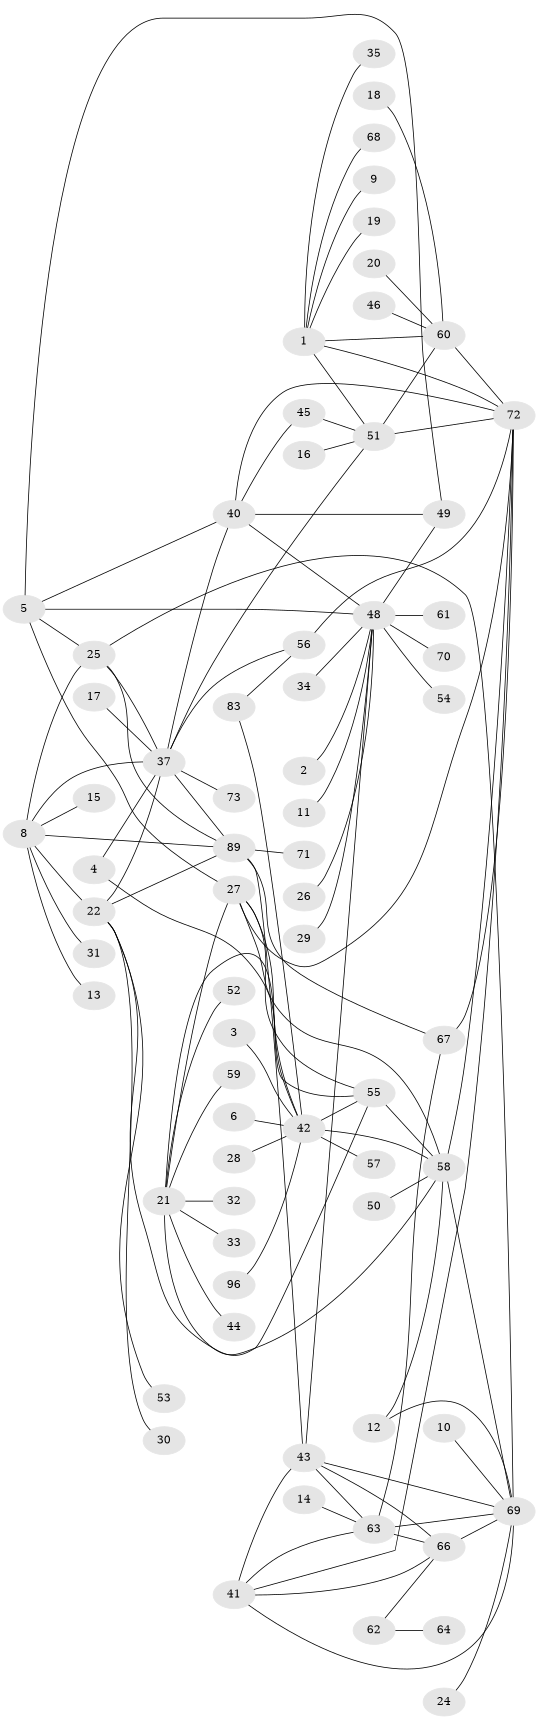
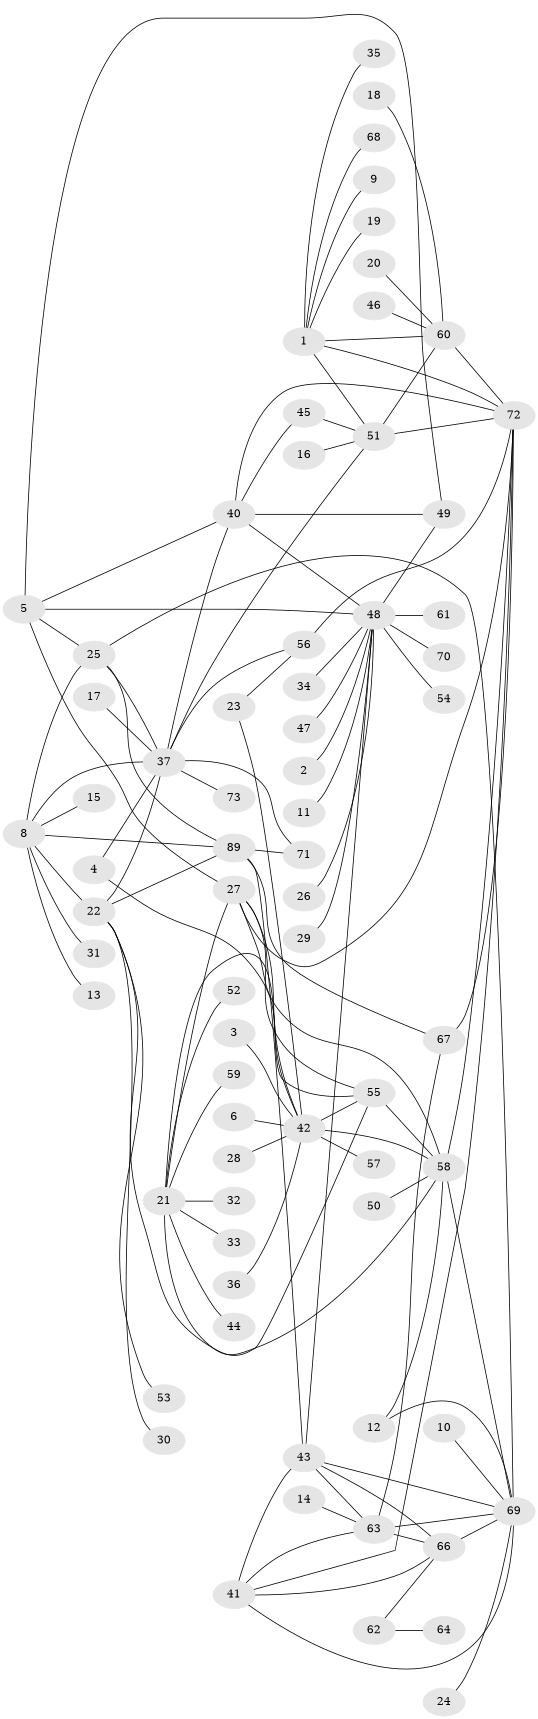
  graph {
    rankdir=LR
    node [color=gray90 style=filled]
    edge [weight=1.0]
    1
    9
    19
    35
    51
    60
    68
    72
    2
    48
    49
    54
    61
    70
    3
    42
    58
    55
    57
    4
    37
    40
    n23 [label=89]
    56
    73
    5
    25
    27
    69
    45
    6
    63
    67
    66
    8
    13
    15
    22
    31
    30
    53
    43
    71
    10
    11
    12
    14
    16
    17
    18
    20
    21
    32
    33
    44
    52
    59
-   23 [label=83]
+   23
    24
    26
    28
    29
    34
-   36 [label=96]
+   36
    41
    46
+   47
    50
    62
    64
    1 -- 9
    1 -- 19
    1 -- 35
    1 -- 51 [weight=4.0]
    1 -- 60 [weight=4.0]
    1 -- 68
    1 -- 72 [weight=4.0]
    51 -- 60
    51 -- 72
    60 -- 72
    2 -- 48
    48 -- 49 [weight=6.0]
    48 -- 54
    48 -- 61
    48 -- 70
    3 -- 42
    42 -- 58 [weight=2.0]
    42 -- 55
    42 -- 57
    58 -- 72
    58 -- 69
    55 -- 58 [weight=2.0]
    4 -- 42
    4 -- 37
    37 -- 51
    37 -- 40
-   37 -- n23
+   37 -- 71
    37 -- 56
    37 -- 73
    40 -- 72
    40 -- 48 [weight=3.0]
    40 -- 49 [weight=2.0]
    40 -- 45
    n23 -- 67
    n23 -- 43
    n23 -- 71
    56 -- 72
    5 -- 48 [weight=3.0]
    5 -- 49 [weight=2.0]
    5 -- 40
    5 -- 25
    5 -- 27
    25 -- 37
    25 -- n23
    25 -- 69
    27 -- 72
    27 -- 42
    27 -- 58 [weight=2.0]
    27 -- 55
    45 -- 51
    6 -- 42
    63 -- 69 [weight=3.0]
    63 -- 67
    63 -- 66
    67 -- 72
    66 -- 69 [weight=3.0]
    8 -- 37 [weight=2.0]
    8 -- n23 [weight=2.0]
    8 -- 25 [weight=2.0]
    8 -- 13
    8 -- 15
    8 -- 22 [weight=4.0]
    8 -- 31
    22 -- 55
    22 -- 37 [weight=2.0]
    22 -- n23 [weight=2.0]
    22 -- 30
    22 -- 53
    43 -- 48
    43 -- 69 [weight=3.0]
    43 -- 63
    43 -- 66
    10 -- 69
    11 -- 48
    12 -- 58
    12 -- 69
    14 -- 63
    16 -- 51
    17 -- 37
    18 -- 60
    20 -- 60
    21 -- 58 [weight=4.0]
    21 -- 55 [weight=2.0]
    21 -- 27 [weight=2.0]
    21 -- 32
    21 -- 33
    21 -- 44
    21 -- 52
    21 -- 59
    23 -- 42
    23 -- 56
    24 -- 69
    26 -- 48
    28 -- 42
    29 -- 48
    34 -- 48
    36 -- 42
    41 -- 72
    41 -- 69 [weight=3.0]
    41 -- 63
    41 -- 66
    41 -- 43
    46 -- 60
+   47 -- 48
    50 -- 58
    62 -- 66
    62 -- 64
  }
